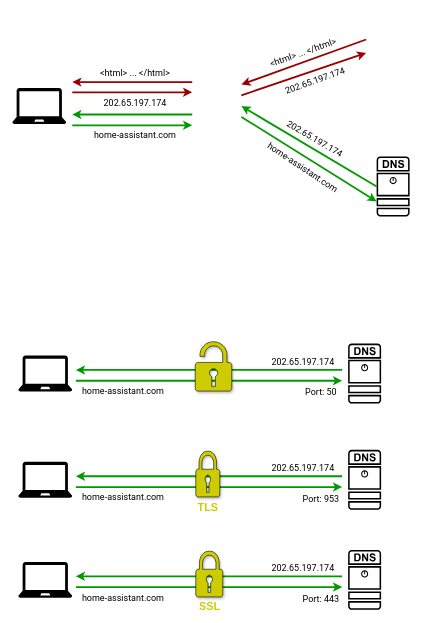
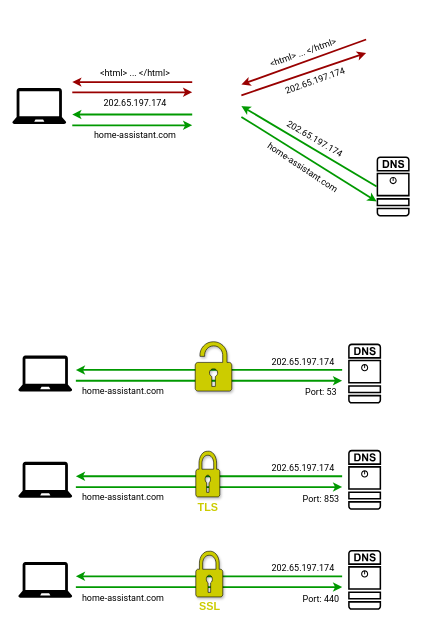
  <mxCell id="0" />
  <mxCell id="1" parent="0" />
  <mxCell id="2" value="" style="points=[[0.015,0.015,0],[0.985,0.015,0],[0.985,0.985,0],[0.015,0.985,0],[0.25,0,0],[0.5,0,0],[0.75,0,0],[1,0.25,0],[1,0.5,0],[1,0.75,0],[0.75,1,0],[0.5,1,0],[0.25,1,0],[0,0.75,0],[0,0.5,0],[0,0.25,0]];verticalLabelPosition=bottom;html=1;verticalAlign=top;aspect=fixed;align=center;pointerEvents=1;shape=mxgraph.cisco19.dns_server;strokeColor=none;fillColor=#000000;" parent="1" vertex="1"><mxGeometry x="627.5" y="260" width="55" height="100" as="geometry" /></mxCell>
  <mxCell id="3" value="" style="pointerEvents=1;shadow=0;dashed=0;html=1;strokeColor=none;labelPosition=center;verticalLabelPosition=bottom;verticalAlign=top;outlineConnect=0;align=center;shape=mxgraph.office.devices.laptop;fillColor=#000000;" parent="1" vertex="1"><mxGeometry x="20" y="146" width="90" height="60" as="geometry" /></mxCell>
  <mxCell id="4" value="" style="shape=image;html=1;verticalAlign=top;verticalLabelPosition=bottom;labelBackgroundColor=#ffffff;imageAspect=0;aspect=fixed;image=https://cdn4.iconfinder.com/data/icons/top-search-7/128/_web_Internet_network_www_communication_global_worldwide-128.png;fillColor=#000000;" parent="1" vertex="1"><mxGeometry x="610" y="20" width="90" height="90" as="geometry" /></mxCell>
  <mxCell id="5" value="" style="endArrow=classic;html=1;strokeWidth=3;rounded=0;jumpStyle=none;jumpSize=0;strokeColor=#009900;exitX=1;exitY=0.75;exitDx=0;exitDy=0;entryX=0;entryY=0.75;entryDx=0;entryDy=0;entryPerimeter=0;" parent="1" source="6" target="2" edge="1"><mxGeometry width="50" height="50" relative="1" as="geometry"><mxPoint x="360" y="456" as="sourcePoint" /><mxPoint x="620" y="336" as="targetPoint" /></mxGeometry></mxCell>
  <mxCell id="6" value="" style="shape=image;html=1;verticalAlign=top;verticalLabelPosition=bottom;labelBackgroundColor=#ffffff;imageAspect=0;aspect=fixed;image=https://cdn2.iconfinder.com/data/icons/free-mobile-icon-kit/64/Wi-fi_router.png;fillColor=#000000;" parent="1" vertex="1"><mxGeometry x="330" y="140" width="72" height="72" as="geometry" /></mxCell>
  <mxCell id="7" value="" style="endArrow=classic;html=1;strokeWidth=3;rounded=0;jumpStyle=none;jumpSize=0;strokeColor=#009900;entryX=1;entryY=0.5;entryDx=0;entryDy=0;exitX=0;exitY=0.5;exitDx=0;exitDy=0;exitPerimeter=0;" parent="1" source="2" target="6" edge="1"><mxGeometry width="50" height="50" relative="1" as="geometry"><mxPoint x="610" y="285" as="sourcePoint" /><mxPoint x="410" y="194" as="targetPoint" /><Array as="points" /></mxGeometry></mxCell>
  <mxCell id="8" value="" style="endArrow=classic;html=1;strokeWidth=3;rounded=0;jumpStyle=none;jumpSize=0;strokeColor=#009900;" parent="1" edge="1"><mxGeometry width="50" height="50" relative="1" as="geometry"><mxPoint x="120" y="208" as="sourcePoint" /><mxPoint x="320" y="208" as="targetPoint" /></mxGeometry></mxCell>
  <mxCell id="9" value="" style="endArrow=classic;html=1;strokeWidth=3;rounded=0;jumpStyle=none;jumpSize=0;strokeColor=#009900;" parent="1" edge="1"><mxGeometry width="50" height="50" relative="1" as="geometry"><mxPoint x="320" y="190" as="sourcePoint" /><mxPoint x="120" y="190" as="targetPoint" /></mxGeometry></mxCell>
  <mxCell id="10" value="home-assistant.com" style="text;html=1;strokeColor=none;fillColor=none;align=center;verticalAlign=middle;whiteSpace=wrap;rounded=0;fontSize=15;fontFamily=Roboto;fontSource=https%3A%2F%2Ffonts.googleapis.com%2Fcss%3Ffamily%3DRoboto;" parent="1" vertex="1"><mxGeometry x="150" y="213" width="150" height="20" as="geometry" /></mxCell>
  <mxCell id="11" value="home-assistant.com" style="text;html=1;strokeColor=none;fillColor=none;align=center;verticalAlign=middle;whiteSpace=wrap;rounded=0;fontSize=15;rotation=33.7;fontFamily=Roboto;fontSource=https%3A%2F%2Ffonts.googleapis.com%2Fcss%3Ffamily%3DRoboto;" parent="1" vertex="1"><mxGeometry x="430" y="268" width="150" height="20" as="geometry" /></mxCell>
  <mxCell id="12" value="202.65.197.174" style="text;html=1;strokeColor=none;fillColor=none;align=center;verticalAlign=middle;whiteSpace=wrap;rounded=0;fontSize=15;rotation=30.3;fontFamily=Roboto;fontSource=https%3A%2F%2Ffonts.googleapis.com%2Fcss%3Ffamily%3DRoboto;" parent="1" vertex="1"><mxGeometry x="460" y="220" width="130" height="20" as="geometry" /></mxCell>
  <mxCell id="13" value="202.65.197.174" style="text;html=1;strokeColor=none;fillColor=none;align=center;verticalAlign=middle;whiteSpace=wrap;rounded=0;fontSize=15;rotation=0;fontFamily=Roboto;fontSource=https%3A%2F%2Ffonts.googleapis.com%2Fcss%3Ffamily%3DRoboto;" parent="1" vertex="1"><mxGeometry x="160" y="161" width="130" height="20" as="geometry" /></mxCell>
  <mxCell id="14" value="" style="endArrow=classic;html=1;strokeWidth=3;rounded=0;jumpStyle=none;jumpSize=0;strokeColor=#990000;" parent="1" edge="1"><mxGeometry width="50" height="50" relative="1" as="geometry"><mxPoint x="120" y="153.17" as="sourcePoint" /><mxPoint x="320" y="153" as="targetPoint" /></mxGeometry></mxCell>
  <mxCell id="15" value="" style="endArrow=classic;html=1;strokeWidth=3;rounded=0;jumpStyle=none;jumpSize=0;strokeColor=#990000;exitX=0;exitY=0.5;exitDx=0;exitDy=0;entryX=1;entryY=0;entryDx=0;entryDy=0;" parent="1" source="4" target="6" edge="1"><mxGeometry width="50" height="50" relative="1" as="geometry"><mxPoint x="320" y="135" as="sourcePoint" /><mxPoint x="120" y="135" as="targetPoint" /></mxGeometry></mxCell>
  <mxCell id="16" value="" style="endArrow=classic;html=1;strokeWidth=3;rounded=0;jumpStyle=none;jumpSize=0;strokeColor=#990000;exitX=1;exitY=0.25;exitDx=0;exitDy=0;entryX=0;entryY=0.75;entryDx=0;entryDy=0;" parent="1" source="6" target="4" edge="1"><mxGeometry width="50" height="50" relative="1" as="geometry"><mxPoint x="410" y="163.17" as="sourcePoint" /><mxPoint x="610" y="163" as="targetPoint" /></mxGeometry></mxCell>
  <mxCell id="17" value="" style="endArrow=classic;html=1;strokeWidth=3;rounded=0;jumpStyle=none;jumpSize=0;strokeColor=#990000;" parent="1" edge="1"><mxGeometry width="50" height="50" relative="1" as="geometry"><mxPoint x="320" y="136" as="sourcePoint" /><mxPoint x="120" y="136" as="targetPoint" /></mxGeometry></mxCell>
  <mxCell id="18" value="202.65.197.174" style="text;html=1;strokeColor=none;fillColor=none;align=center;verticalAlign=middle;whiteSpace=wrap;rounded=0;fontSize=15;rotation=-19.4;fontFamily=Roboto;fontSource=https%3A%2F%2Ffonts.googleapis.com%2Fcss%3Ffamily%3DRoboto;" parent="1" vertex="1"><mxGeometry x="460" y="123" width="130" height="20" as="geometry" /></mxCell>
  <mxCell id="19" value="&amp;lt;html&amp;gt; ... &amp;lt;/html&amp;gt;" style="text;html=1;strokeColor=none;fillColor=none;align=center;verticalAlign=middle;whiteSpace=wrap;rounded=0;fontSize=15;rotation=-19.4;fontFamily=Roboto;fontSource=https%3A%2F%2Ffonts.googleapis.com%2Fcss%3Ffamily%3DRoboto;" parent="1" vertex="1"><mxGeometry x="440" y="76" width="130" height="20" as="geometry" /></mxCell>
  <mxCell id="20" value="&amp;lt;html&amp;gt; ... &amp;lt;/html&amp;gt;" style="text;html=1;strokeColor=none;fillColor=none;align=center;verticalAlign=middle;whiteSpace=wrap;rounded=0;fontSize=15;rotation=0;fontFamily=Roboto;fontSource=https%3A%2F%2Ffonts.googleapis.com%2Fcss%3Ffamily%3DRoboto;" parent="1" vertex="1"><mxGeometry x="160" y="111" width="130" height="20" as="geometry" /></mxCell>
  <mxCell id="21" value="" style="points=[[0.015,0.015,0],[0.985,0.015,0],[0.985,0.985,0],[0.015,0.985,0],[0.25,0,0],[0.5,0,0],[0.75,0,0],[1,0.25,0],[1,0.5,0],[1,0.75,0],[0.75,1,0],[0.5,1,0],[0.25,1,0],[0,0.75,0],[0,0.5,0],[0,0.25,0]];verticalLabelPosition=bottom;html=1;verticalAlign=top;aspect=fixed;align=center;pointerEvents=1;shape=mxgraph.cisco19.dns_server;strokeColor=none;fillColor=#000000;" vertex="1" parent="1"><mxGeometry x="580" y="572" width="55" height="100" as="geometry" /></mxCell>
  <mxCell id="22" value="" style="pointerEvents=1;shadow=0;dashed=0;html=1;strokeColor=none;labelPosition=center;verticalLabelPosition=bottom;verticalAlign=top;outlineConnect=0;align=center;shape=mxgraph.office.devices.laptop;fillColor=#000000;" vertex="1" parent="1"><mxGeometry x="30" y="592" width="90" height="60" as="geometry" /></mxCell>
  <mxCell id="23" value="" style="endArrow=classic;html=1;strokeWidth=3;rounded=0;jumpStyle=none;jumpSize=0;strokeColor=#009900;" edge="1" parent="1"><mxGeometry width="50" height="50" relative="1" as="geometry"><mxPoint x="126" y="634" as="sourcePoint" /><mxPoint x="570" y="634" as="targetPoint" /></mxGeometry></mxCell>
  <mxCell id="24" value="" style="endArrow=classic;html=1;strokeWidth=3;rounded=0;jumpStyle=none;jumpSize=0;strokeColor=#009900;" edge="1" parent="1"><mxGeometry width="50" height="50" relative="1" as="geometry"><mxPoint x="570" y="616" as="sourcePoint" /><mxPoint x="126" y="616" as="targetPoint" /></mxGeometry></mxCell>
  <mxCell id="25" value="home-assistant.com" style="text;html=1;strokeColor=none;fillColor=none;align=center;verticalAlign=middle;whiteSpace=wrap;rounded=0;fontSize=15;fontFamily=Roboto;fontSource=https%3A%2F%2Ffonts.googleapis.com%2Fcss%3Ffamily%3DRoboto;" vertex="1" parent="1"><mxGeometry x="130" y="640" width="150" height="20" as="geometry" /></mxCell>
  <mxCell id="26" value="202.65.197.174" style="text;html=1;strokeColor=none;fillColor=none;align=center;verticalAlign=middle;whiteSpace=wrap;rounded=0;fontSize=15;rotation=0;fontFamily=Roboto;fontSource=https%3A%2F%2Ffonts.googleapis.com%2Fcss%3Ffamily%3DRoboto;" vertex="1" parent="1"><mxGeometry x="440" y="592" width="130" height="20" as="geometry" /></mxCell>
  <mxCell id="27" value="" style="shape=image;html=1;verticalAlign=top;verticalLabelPosition=bottom;labelBackgroundColor=#ffffff;imageAspect=0;aspect=fixed;image=https://cdn3.iconfinder.com/data/icons/user-icons/48/SPY_48.png;sketch=0;fontColor=#000000;" vertex="1" parent="1"><mxGeometry x="328" y="660" width="55" height="55" as="geometry" /></mxCell>
  <mxCell id="28" value="" style="aspect=fixed;pointerEvents=1;shadow=1;dashed=0;html=1;labelPosition=center;verticalLabelPosition=bottom;verticalAlign=top;align=center;shape=mxgraph.mscae.enterprise.lock_unlocked;labelBackgroundColor=#ffffff;sketch=0;fontColor=#000000;fillColor=#CCCC00;" vertex="1" parent="1"><mxGeometry x="325" y="568.79" width="61" height="82.43" as="geometry" /></mxCell>
  <mxCell id="29" value="" style="points=[[0.015,0.015,0],[0.985,0.015,0],[0.985,0.985,0],[0.015,0.985,0],[0.25,0,0],[0.5,0,0],[0.75,0,0],[1,0.25,0],[1,0.5,0],[1,0.75,0],[0.75,1,0],[0.5,1,0],[0.25,1,0],[0,0.75,0],[0,0.5,0],[0,0.25,0]];verticalLabelPosition=bottom;html=1;verticalAlign=top;aspect=fixed;align=center;pointerEvents=1;shape=mxgraph.cisco19.dns_server;strokeColor=none;fillColor=#000000;" vertex="1" parent="1"><mxGeometry x="580" y="749.21" width="55" height="100" as="geometry" /></mxCell>
  <mxCell id="30" value="" style="pointerEvents=1;shadow=0;dashed=0;html=1;strokeColor=none;labelPosition=center;verticalLabelPosition=bottom;verticalAlign=top;outlineConnect=0;align=center;shape=mxgraph.office.devices.laptop;fillColor=#000000;" vertex="1" parent="1"><mxGeometry x="30" y="769.21" width="90" height="60" as="geometry" /></mxCell>
  <mxCell id="31" value="" style="endArrow=classic;html=1;strokeWidth=3;rounded=0;jumpStyle=none;jumpSize=0;strokeColor=#009900;" edge="1" parent="1"><mxGeometry width="50" height="50" relative="1" as="geometry"><mxPoint x="126" y="811.21" as="sourcePoint" /><mxPoint x="570" y="811.21" as="targetPoint" /></mxGeometry></mxCell>
  <mxCell id="32" value="" style="endArrow=classic;html=1;strokeWidth=3;rounded=0;jumpStyle=none;jumpSize=0;strokeColor=#009900;" edge="1" parent="1"><mxGeometry width="50" height="50" relative="1" as="geometry"><mxPoint x="570" y="793.21" as="sourcePoint" /><mxPoint x="126" y="793.21" as="targetPoint" /></mxGeometry></mxCell>
  <mxCell id="33" value="home-assistant.com" style="text;html=1;strokeColor=none;fillColor=none;align=center;verticalAlign=middle;whiteSpace=wrap;rounded=0;fontSize=15;fontFamily=Roboto;fontSource=https%3A%2F%2Ffonts.googleapis.com%2Fcss%3Ffamily%3DRoboto;" vertex="1" parent="1"><mxGeometry x="130" y="818.21" width="150" height="20" as="geometry" /></mxCell>
  <mxCell id="34" value="202.65.197.174" style="text;html=1;strokeColor=none;fillColor=none;align=center;verticalAlign=middle;whiteSpace=wrap;rounded=0;fontSize=15;rotation=0;fontFamily=Roboto;fontSource=https%3A%2F%2Ffonts.googleapis.com%2Fcss%3Ffamily%3DRoboto;" vertex="1" parent="1"><mxGeometry x="440" y="769.21" width="130" height="20" as="geometry" /></mxCell>
  <mxCell id="35" value="TLS" style="aspect=fixed;pointerEvents=1;shadow=1;dashed=0;strokeColor=#000000;labelPosition=center;verticalLabelPosition=bottom;verticalAlign=top;align=center;fillColor=#CCCC00;shape=mxgraph.mscae.enterprise.lock;labelBackgroundColor=none;sketch=0;fontSize=18;fontStyle=1;fontColor=#CCCC00;labelBorderColor=none;html=1;" vertex="1" parent="1"><mxGeometry x="326" y="750.75" width="40" height="76.92" as="geometry" /></mxCell>
- <mxCell id="36" value="Port: 50" style="text;html=1;strokeColor=none;fillColor=none;align=center;verticalAlign=middle;whiteSpace=wrap;rounded=0;fontSize=15;fontFamily=Roboto;fontSource=https%3A%2F%2Ffonts.googleapis.com%2Fcss%3Ffamily%3DRoboto;" vertex="1" parent="1"><mxGeometry x="500" y="642" width="70" height="20" as="geometry" /></mxCell>
- <mxCell id="37" value="Port: 953" style="text;html=1;strokeColor=none;fillColor=none;align=center;verticalAlign=middle;whiteSpace=wrap;rounded=0;fontSize=15;fontFamily=Roboto;fontSource=https%3A%2F%2Ffonts.googleapis.com%2Fcss%3Ffamily%3DRoboto;" vertex="1" parent="1"><mxGeometry x="500" y="820.21" width="70" height="20" as="geometry" /></mxCell>
+ <mxCell id="36" value="Port: 53" style="text;html=1;strokeColor=none;fillColor=none;align=center;verticalAlign=middle;whiteSpace=wrap;rounded=0;fontSize=15;fontFamily=Roboto;fontSource=https%3A%2F%2Ffonts.googleapis.com%2Fcss%3Ffamily%3DRoboto;" vertex="1" parent="1"><mxGeometry x="500" y="642" width="70" height="20" as="geometry" /></mxCell>
+ <mxCell id="37" value="Port: 853" style="text;html=1;strokeColor=none;fillColor=none;align=center;verticalAlign=middle;whiteSpace=wrap;rounded=0;fontSize=15;fontFamily=Roboto;fontSource=https%3A%2F%2Ffonts.googleapis.com%2Fcss%3Ffamily%3DRoboto;" vertex="1" parent="1"><mxGeometry x="500" y="820.21" width="70" height="20" as="geometry" /></mxCell>
  <mxCell id="38" value="" style="points=[[0.015,0.015,0],[0.985,0.015,0],[0.985,0.985,0],[0.015,0.985,0],[0.25,0,0],[0.5,0,0],[0.75,0,0],[1,0.25,0],[1,0.5,0],[1,0.75,0],[0.75,1,0],[0.5,1,0],[0.25,1,0],[0,0.75,0],[0,0.5,0],[0,0.25,0]];verticalLabelPosition=bottom;html=1;verticalAlign=top;aspect=fixed;align=center;pointerEvents=1;shape=mxgraph.cisco19.dns_server;strokeColor=none;fillColor=#000000;" vertex="1" parent="1"><mxGeometry x="580" y="916" width="55" height="100" as="geometry" /></mxCell>
  <mxCell id="39" value="" style="pointerEvents=1;shadow=0;dashed=0;html=1;strokeColor=none;labelPosition=center;verticalLabelPosition=bottom;verticalAlign=top;outlineConnect=0;align=center;shape=mxgraph.office.devices.laptop;fillColor=#000000;" vertex="1" parent="1"><mxGeometry x="30" y="936" width="90" height="60" as="geometry" /></mxCell>
  <mxCell id="40" value="" style="endArrow=classic;html=1;strokeWidth=3;rounded=0;jumpStyle=none;jumpSize=0;strokeColor=#009900;" edge="1" parent="1"><mxGeometry width="50" height="50" relative="1" as="geometry"><mxPoint x="126" y="978" as="sourcePoint" /><mxPoint x="570" y="978" as="targetPoint" /></mxGeometry></mxCell>
  <mxCell id="41" value="" style="endArrow=classic;html=1;strokeWidth=3;rounded=0;jumpStyle=none;jumpSize=0;strokeColor=#009900;" edge="1" parent="1"><mxGeometry width="50" height="50" relative="1" as="geometry"><mxPoint x="570" y="960" as="sourcePoint" /><mxPoint x="126" y="960" as="targetPoint" /></mxGeometry></mxCell>
  <mxCell id="42" value="home-assistant.com" style="text;html=1;strokeColor=none;fillColor=none;align=center;verticalAlign=middle;whiteSpace=wrap;rounded=0;fontSize=15;fontFamily=Roboto;fontSource=https%3A%2F%2Ffonts.googleapis.com%2Fcss%3Ffamily%3DRoboto;" vertex="1" parent="1"><mxGeometry x="130" y="985" width="150" height="20" as="geometry" /></mxCell>
  <mxCell id="43" value="202.65.197.174" style="text;html=1;strokeColor=none;fillColor=none;align=center;verticalAlign=middle;whiteSpace=wrap;rounded=0;fontSize=15;rotation=0;fontFamily=Roboto;fontSource=https%3A%2F%2Ffonts.googleapis.com%2Fcss%3Ffamily%3DRoboto;" vertex="1" parent="1"><mxGeometry x="440" y="936" width="130" height="20" as="geometry" /></mxCell>
  <mxCell id="44" value="SSL" style="aspect=fixed;pointerEvents=1;shadow=1;dashed=0;strokeColor=#000000;labelPosition=center;verticalLabelPosition=bottom;verticalAlign=top;align=center;fillColor=#CCCC00;shape=mxgraph.mscae.enterprise.lock;labelBackgroundColor=none;sketch=0;fontSize=18;fontStyle=1;fontColor=#CCCC00;labelBorderColor=none;html=1;" vertex="1" parent="1"><mxGeometry x="326" y="917.54" width="45" height="76.92" as="geometry" /></mxCell>
- <mxCell id="45" value="Port: 443" style="text;html=1;strokeColor=none;fillColor=none;align=center;verticalAlign=middle;whiteSpace=wrap;rounded=0;fontSize=15;fontFamily=Roboto;fontSource=https%3A%2F%2Ffonts.googleapis.com%2Fcss%3Ffamily%3DRoboto;" vertex="1" parent="1"><mxGeometry x="500" y="987" width="70" height="20" as="geometry" /></mxCell>
+ <mxCell id="45" value="Port: 440" style="text;html=1;strokeColor=none;fillColor=none;align=center;verticalAlign=middle;whiteSpace=wrap;rounded=0;fontSize=15;fontFamily=Roboto;fontSource=https%3A%2F%2Ffonts.googleapis.com%2Fcss%3Ffamily%3DRoboto;" vertex="1" parent="1"><mxGeometry x="500" y="987" width="70" height="20" as="geometry" /></mxCell>
